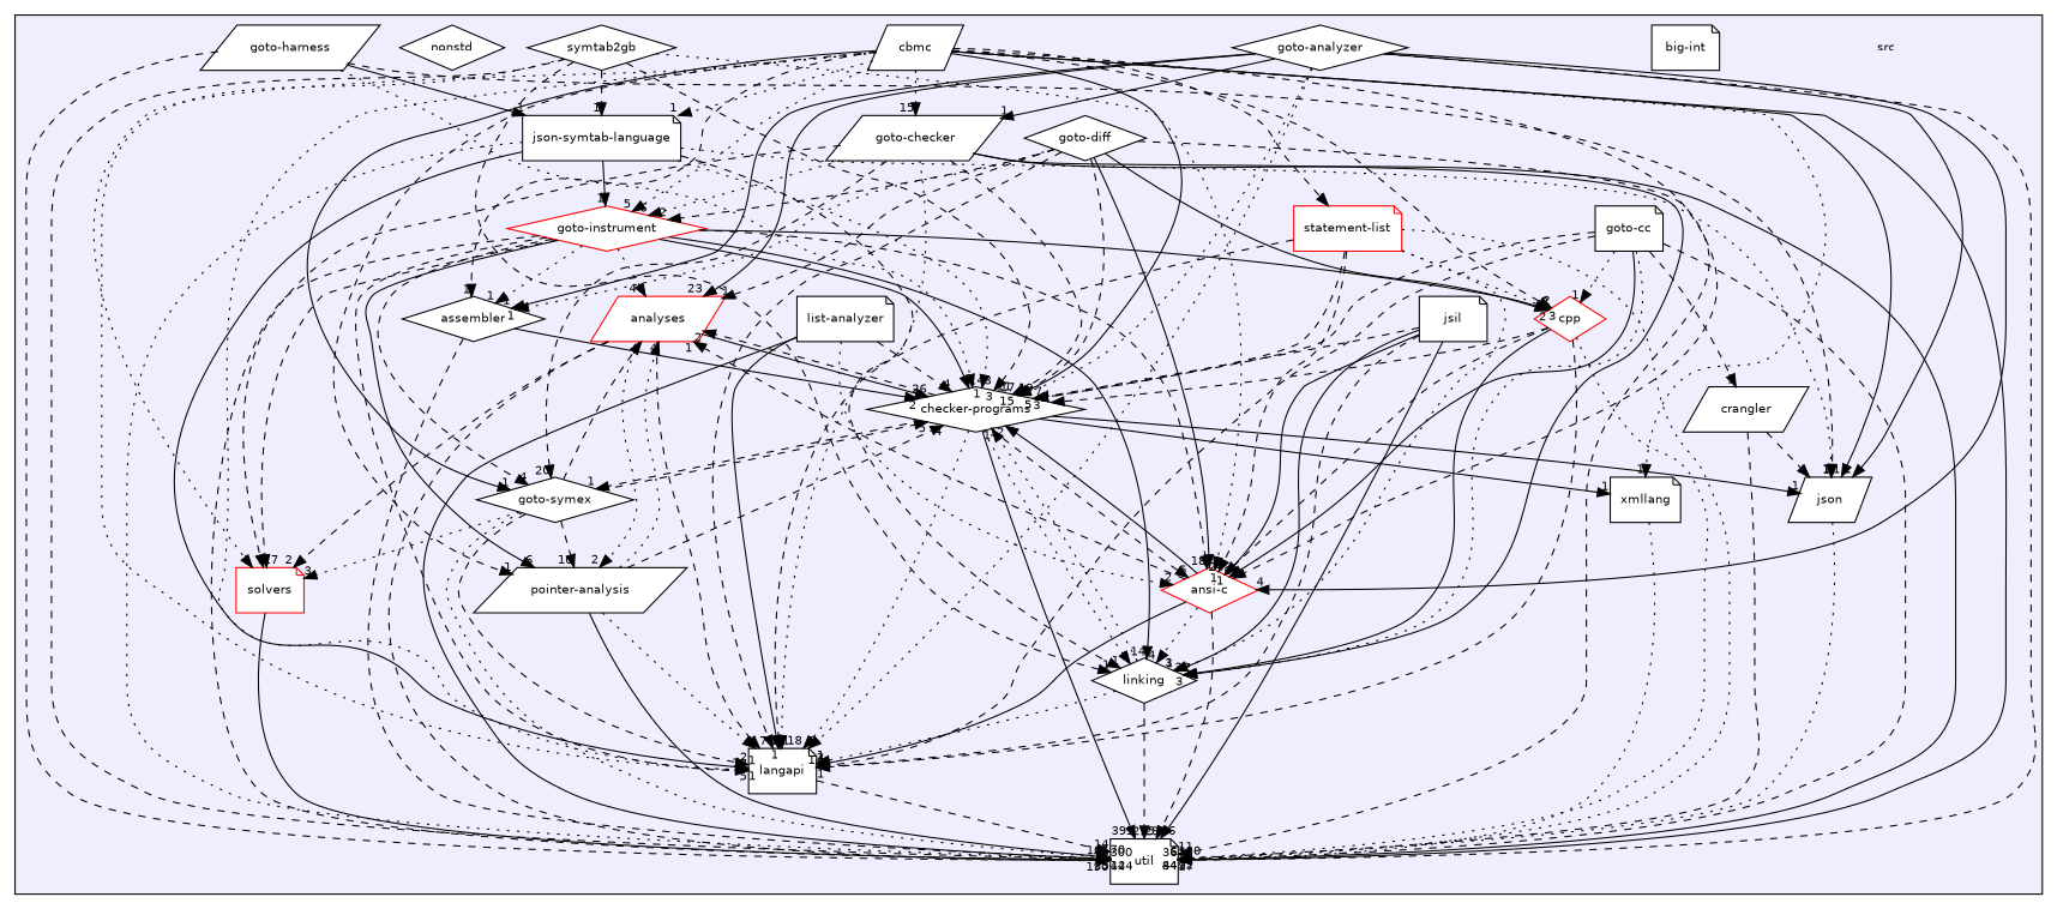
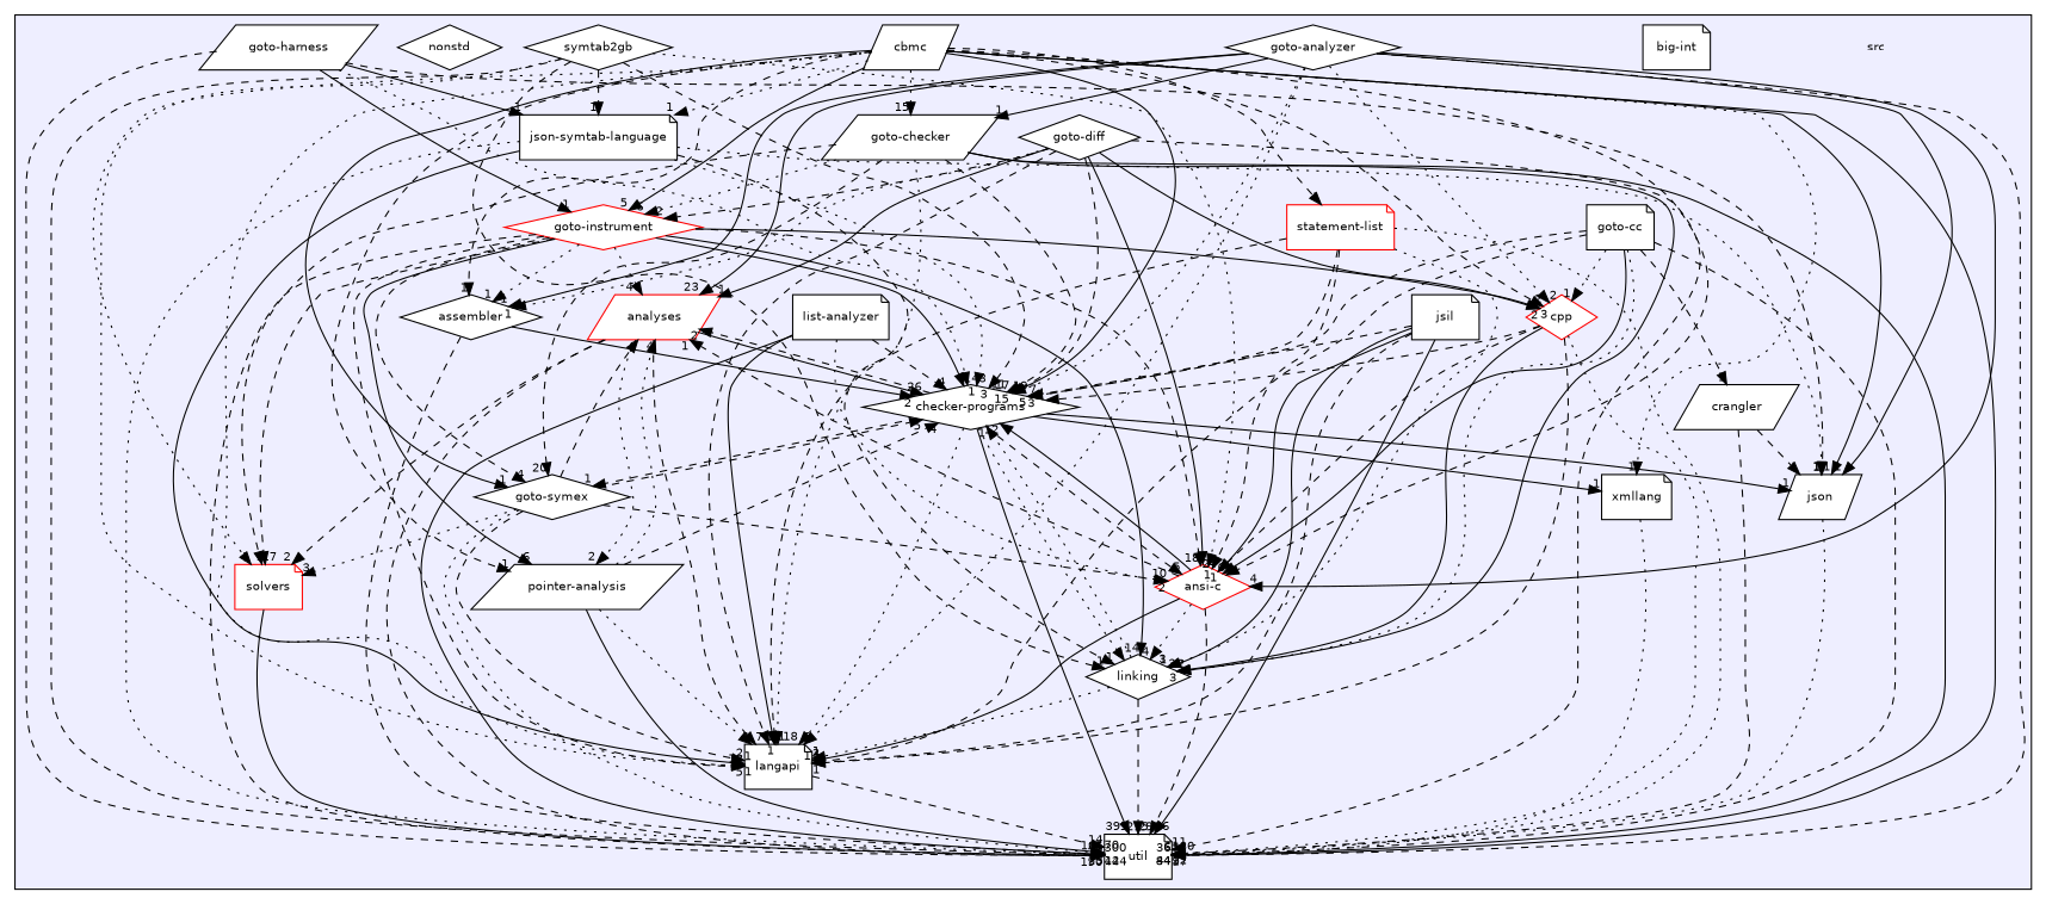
  digraph {
    compound=true
    node [color=black fontname=Helvetica fontsize=10 shape=diamond fillcolor=white style=filled]
    edge [headlabel=1 labeldistance=1.5 labelfontname=Helvetica labelfontsize=10 style=dashed]
    n1 [color=red label=src shape=plaintext fillcolor="" style=""]
    n2 [color=red label=analyses shape=parallelogram]
    n3 [color=red label="ansi-c"]
    n4 [label=assembler]
    n5 [label="big-int" shape=note]
    n6 [label=cbmc shape=parallelogram]
    n7 [color=red label=cpp]
    n8 [label=crangler shape=parallelogram]
    n9 [label="goto-analyzer"]
    n10 [label="goto-cc" shape=note]
    n11 [label="goto-checker" shape=parallelogram]
    n12 [label="goto-diff"]
    n13 [label="goto-harness" shape=parallelogram]
    n14 [color=red label="goto-instrument"]
    n15 [label="checker-programs"]
    n16 [label="goto-symex"]
    n17 [label=jsil shape=note]
    n18 [label=json shape=parallelogram]
    n19 [label="json-symtab-language" shape=note]
    n20 [label=langapi shape=note]
    n21 [label=linking]
    n22 [label="list-analyzer" shape=note]
    n23 [label=nonstd]
    n24 [label="pointer-analysis" shape=parallelogram]
    n25 [color=red label=solvers shape=note]
    n26 [color=red label="statement-list" shape=note]
    n27 [label=symtab2gb]
    n28 [label=util shape=note]
    n29 [label=xmllang shape=note]
    subgraph cluster_1 {
      bgcolor="#eeeeff"
      pencolor=black
      n1
      n2
      n3
      n4
      n5
      n6
      n7
      n8
      n9
      n10
      n11
      n12
      n13
      n14
      n15
      n16
      n17
      n18
      n19
      n20
      n21
      n22
      n23
      n24
      n25
      n26
      n27
      n28
      n29
    }
    n2 -> n15 [headlabel=26 style=solid]
    n2 -> n20 [headlabel=7]
    n2 -> n24 [headlabel=2 style=dotted]
    n2 -> n25 [headlabel=2]
    n2 -> n28 [headlabel=190]
    n3 -> n2
    n3 -> n15 [headlabel=12 style=solid]
    n3 -> n20 [headlabel=3 style=solid]
    n3 -> n21 [headlabel=4 style=dotted]
    n3 -> n28 [headlabel=215]
    n4 -> n15 [headlabel=2 style=solid]
    n4 -> n28 [headlabel=5]
    n6 -> n3 [headlabel=6]
    n6 -> n4
    n6 -> n7 [headlabel=2]
    n6 -> n11 [headlabel=15 style=dotted]
-   n6 -> n14 [headlabel=5 style=dotted]
+   n6 -> n14 [headlabel=5 style=solid]
    n6 -> n15 [headlabel=17 style=solid]
    n6 -> n16 [style=solid]
    n6 -> n18 [style=solid]
    n6 -> n19 [style=dotted]
    n6 -> n20 [headlabel=5 style=dotted]
    n6 -> n24
    n6 -> n25 [style=dotted]
    n6 -> n26
    n6 -> n28 [headlabel=17 style=solid]
    n6 -> n29 [style=dotted]
    n7 -> n3 [headlabel=24]
    n7 -> n15 [headlabel=4]
    n7 -> n20
    n7 -> n21 [headlabel=3 style=solid]
    n7 -> n28 [headlabel=130 style=dotted]
    n8 -> n18
    n8 -> n28 [headlabel=22]
    n9 -> n2 [headlabel=23 style=solid]
    n9 -> n3 [headlabel=4 style=solid]
    n9 -> n4 [style=solid]
-   n26 -> n7 [headlabel=2 style=dotted]
+   n9 -> n7 [headlabel=2 style=dotted]
    n9 -> n11 [style=solid]
    n9 -> n15 [headlabel=19 style=dotted]
    n9 -> n18 [style=solid]
    n9 -> n20 [headlabel=2 style=dotted]
    n9 -> n28 [headlabel=36]
    n10 -> n3 [headlabel=4 style=solid]
    n10 -> n7 [style=dotted]
    n10 -> n8
    n10 -> n15 [headlabel=7]
    n10 -> n20 [headlabel=4]
    n10 -> n21 [headlabel=3 style=dotted]
    n10 -> n28 [headlabel=84]
    n11 -> n14 [headlabel=6 style=dotted]
    n11 -> n15 [headlabel=11]
    n11 -> n16 [headlabel=20]
    n11 -> n20 [style=dotted]
    n11 -> n21 [headlabel=2 style=solid]
    n11 -> n25 [headlabel=17]
    n11 -> n28 [headlabel=52 style=solid]
-   n12 -> n2
+   n12 -> n2 [style=solid]
    n12 -> n3 [headlabel=4 style=solid]
    n12 -> n4 [style=dotted]
    n12 -> n7 [headlabel=2 style=solid]
    n12 -> n14 [headlabel=2]
    n12 -> n15 [headlabel=15]
    n12 -> n20
    n12 -> n28 [headlabel=11]
-   n19 -> n14 [style=solid]
+   n13 -> n14 [style=solid]
    n13 -> n15 [headlabel=9 style=dotted]
    n13 -> n18
    n13 -> n19 [style=solid]
    n13 -> n28 [headlabel=48]
    n14 -> n2 [headlabel=46 style=dotted]
    n14 -> n3 [headlabel=18]
    n14 -> n4 [style=dotted]
    n14 -> n7 [headlabel=3 style=solid]
    n14 -> n15 [headlabel=143 style=solid]
    n14 -> n16 [headlabel=4]
    n14 -> n20 [headlabel=12]
    n14 -> n21 [headlabel=14 style=solid]
    n14 -> n24 [headlabel=6 style=solid]
    n14 -> n25 [headlabel=5]
    n14 -> n28 [headlabel=300]
    n15 -> n2 [headlabel=2]
    n15 -> n3 [headlabel=5]
    n15 -> n16
    n15 -> n18 [style=solid]
    n15 -> n20 [headlabel=18 style=dotted]
    n15 -> n21 [headlabel=3 style=dotted]
    n15 -> n28 [headlabel=395 style=solid]
    n15 -> n29 [style=solid]
    n16 -> n2 [headlabel=6]
    n16 -> n15 [headlabel=5]
    n16 -> n20 [headlabel=2]
-   n16 -> n24 [headlabel=10]
+   n16 -> n3 [headlabel=10]
    n16 -> n25 [headlabel=3 style=dotted]
    n16 -> n28 [headlabel=161 style=dotted]
    n17 -> n3 [style=solid]
    n17 -> n15 [headlabel=5]
    n17 -> n20
    n17 -> n21 [style=solid]
    n17 -> n28 [headlabel=26 style=solid]
    n18 -> n28 [headlabel=6 style=dotted]
    n19 -> n15 [style=dotted]
    n19 -> n18 [style=dotted]
    n19 -> n20 [style=solid]
    n19 -> n21
    n19 -> n28 [headlabel=12 style=dotted]
    n20 -> n28 [headlabel=14]
    n21 -> n15 [style=dotted]
    n21 -> n20 [style=dotted]
    n21 -> n28 [headlabel=29]
    n22 -> n3 [headlabel=2 style=dotted]
    n22 -> n15 [headlabel=4]
    n22 -> n20 [style=solid]
    n22 -> n28 [headlabel=23 style=solid]
    n24 -> n2 [headlabel=4 style=dotted]
    n24 -> n15 [headlabel=4]
    n24 -> n20 [style=dotted]
    n24 -> n28 [headlabel=70 style=solid]
    n25 -> n28 [headlabel=444 style=solid]
    n26 -> n3
    n26 -> n15 [headlabel=3]
    n26 -> n20
    n26 -> n21 [headlabel=3 style=dotted]
    n26 -> n28 [headlabel=44 style=dotted]
    n27 -> n3 [style=dotted]
    n27 -> n15 [headlabel=3]
    n27 -> n19
    n27 -> n20 [style=dotted]
    n27 -> n21
    n27 -> n28 [headlabel=5]
    n29 -> n28 [headlabel=9 style=dotted]
  }
